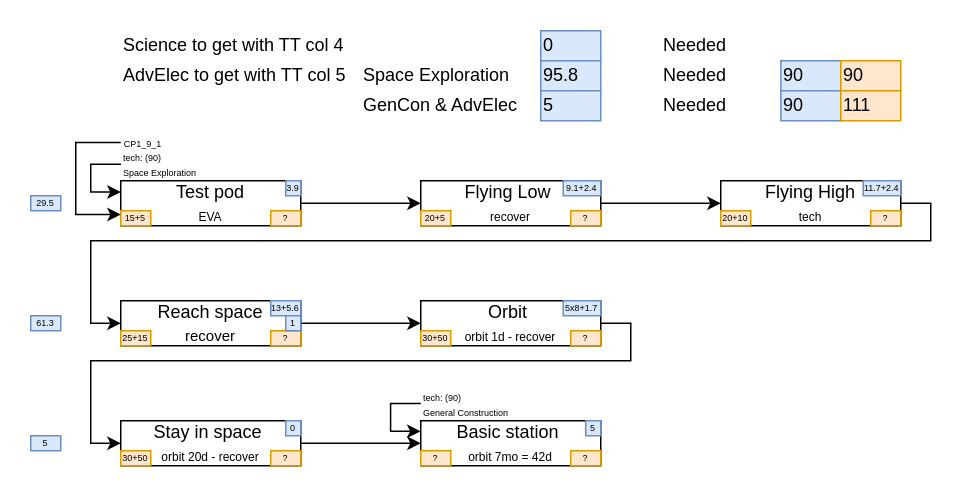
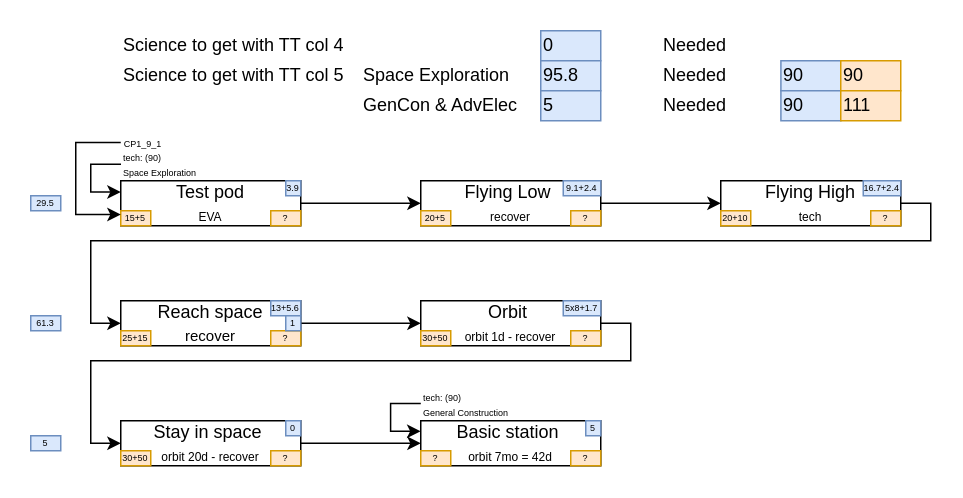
  <mxCell id="0" />
  <mxCell id="1" parent="0" />
  <mxCell id="2" style="edgeStyle=orthogonalEdgeStyle;rounded=0;orthogonalLoop=1;jettySize=auto;html=1;exitX=1;exitY=0.5;exitDx=0;exitDy=0;entryX=0;entryY=0.5;entryDx=0;entryDy=0;" parent="1" source="3" target="6" edge="1"><mxGeometry relative="1" as="geometry"><mxPoint x="250" y="135.143" as="targetPoint" /></mxGeometry></mxCell>
  <mxCell id="3" value="Test pod&lt;br&gt;&lt;span style=&quot;font-size: 8px&quot;&gt;EVA&lt;/span&gt;" style="rounded=0;whiteSpace=wrap;html=1;" parent="1" vertex="1"><mxGeometry x="80" y="120" width="120" height="30" as="geometry" /></mxCell>
  <mxCell id="4" value="15+5" style="text;html=1;strokeColor=#d79b00;fillColor=#ffe6cc;align=center;verticalAlign=middle;whiteSpace=wrap;rounded=0;fontSize=6;" parent="1" vertex="1"><mxGeometry x="80" y="140" width="20" height="10" as="geometry" /></mxCell>
  <mxCell id="5" style="edgeStyle=orthogonalEdgeStyle;rounded=0;orthogonalLoop=1;jettySize=auto;html=1;exitX=1;exitY=0.5;exitDx=0;exitDy=0;entryX=0;entryY=0.5;entryDx=0;entryDy=0;" parent="1" source="6" target="9" edge="1"><mxGeometry relative="1" as="geometry" /></mxCell>
  <mxCell id="6" value="Flying Low&amp;nbsp;&lt;br&gt;&lt;span style=&quot;font-size: 8px&quot;&gt;recover&lt;/span&gt;" style="rounded=0;whiteSpace=wrap;html=1;" parent="1" vertex="1"><mxGeometry x="280" y="120" width="120" height="30" as="geometry" /></mxCell>
  <mxCell id="7" value="20+5" style="text;html=1;strokeColor=#d79b00;fillColor=#ffe6cc;align=center;verticalAlign=middle;whiteSpace=wrap;rounded=0;fontSize=6;" parent="1" vertex="1"><mxGeometry x="280" y="140" width="20" height="10" as="geometry" /></mxCell>
  <mxCell id="8" style="edgeStyle=orthogonalEdgeStyle;rounded=0;orthogonalLoop=1;jettySize=auto;html=1;exitX=1;exitY=0.5;exitDx=0;exitDy=0;entryX=0;entryY=0.5;entryDx=0;entryDy=0;" parent="1" source="9" target="17" edge="1"><mxGeometry relative="1" as="geometry"><mxPoint x="680" y="135" as="targetPoint" /><Array as="points"><mxPoint x="620" y="135" /><mxPoint x="620" y="160" /><mxPoint x="60" y="160" /><mxPoint x="60" y="215" /></Array></mxGeometry></mxCell>
  <mxCell id="9" value="Flying High&lt;br&gt;&lt;span style=&quot;font-size: 8px&quot;&gt;tech&lt;/span&gt;" style="rounded=0;whiteSpace=wrap;html=1;" parent="1" vertex="1"><mxGeometry x="480" y="120" width="120" height="30" as="geometry" /></mxCell>
  <mxCell id="10" value="20+10" style="text;html=1;strokeColor=#d79b00;fillColor=#ffe6cc;align=center;verticalAlign=middle;whiteSpace=wrap;rounded=0;fontSize=6;" parent="1" vertex="1"><mxGeometry x="480" y="140" width="20" height="10" as="geometry" /></mxCell>
  <mxCell id="11" value="?" style="text;html=1;strokeColor=#d79b00;fillColor=#ffe6cc;align=center;verticalAlign=middle;whiteSpace=wrap;rounded=0;fontSize=6;" parent="1" vertex="1"><mxGeometry x="380" y="140" width="20" height="10" as="geometry" /></mxCell>
  <mxCell id="12" style="edgeStyle=orthogonalEdgeStyle;rounded=0;orthogonalLoop=1;jettySize=auto;html=1;exitX=0;exitY=0.5;exitDx=0;exitDy=0;entryX=0;entryY=0.25;entryDx=0;entryDy=0;" parent="1" source="13" target="3" edge="1"><mxGeometry relative="1" as="geometry"><Array as="points"><mxPoint x="60" y="109" /><mxPoint x="60" y="128" /></Array><mxPoint x="70" y="128" as="targetPoint" /></mxGeometry></mxCell>
  <mxCell id="13" value="&lt;font style=&quot;line-height: 100% ; font-size: 6px&quot;&gt;&lt;font style=&quot;font-size: 6px&quot;&gt;tech: (90)&lt;br&gt;&lt;/font&gt;Space Exploration&lt;br&gt;&lt;/font&gt;" style="text;html=1;align=left;verticalAlign=middle;whiteSpace=wrap;rounded=0;fontSize=8;spacing=2;" parent="1" vertex="1"><mxGeometry x="80.17" y="99" width="60.09" height="20" as="geometry" /></mxCell>
  <mxCell id="14" style="edgeStyle=orthogonalEdgeStyle;rounded=0;orthogonalLoop=1;jettySize=auto;html=1;exitX=0;exitY=0.5;exitDx=0;exitDy=0;entryX=0;entryY=0.75;entryDx=0;entryDy=0;" parent="1" source="15" target="3" edge="1"><mxGeometry relative="1" as="geometry"><mxPoint x="70" y="143" as="targetPoint" /><Array as="points"><mxPoint x="50" y="95" /><mxPoint x="50" y="142" /></Array></mxGeometry></mxCell>
  <mxCell id="15" value="&lt;font style=&quot;font-size: 6px&quot;&gt;CP1_9_1&lt;/font&gt;" style="text;html=1;strokeColor=none;fillColor=none;align=center;verticalAlign=middle;whiteSpace=wrap;rounded=0;fontSize=8;" parent="1" vertex="1"><mxGeometry x="80" y="90" width="30" height="9" as="geometry" /></mxCell>
  <mxCell id="16" style="edgeStyle=orthogonalEdgeStyle;rounded=0;orthogonalLoop=1;jettySize=auto;html=1;exitX=1;exitY=0.5;exitDx=0;exitDy=0;entryX=0;entryY=0.5;entryDx=0;entryDy=0;" parent="1" source="17" target="27" edge="1"><mxGeometry relative="1" as="geometry" /></mxCell>
  <mxCell id="17" value="Reach space&lt;br style=&quot;font-size: 8px&quot;&gt;&lt;font size=&quot;1&quot;&gt;recover&lt;/font&gt;" style="rounded=0;whiteSpace=wrap;html=1;" parent="1" vertex="1"><mxGeometry x="80" y="200" width="120" height="30" as="geometry" /></mxCell>
  <mxCell id="18" value="25+15" style="text;html=1;strokeColor=#d79b00;fillColor=#ffe6cc;align=center;verticalAlign=middle;whiteSpace=wrap;rounded=0;fontSize=6;" parent="1" vertex="1"><mxGeometry x="80" y="220" width="20" height="10" as="geometry" /></mxCell>
  <mxCell id="19" value="?" style="text;html=1;strokeColor=#d79b00;fillColor=#ffe6cc;align=center;verticalAlign=middle;whiteSpace=wrap;rounded=0;fontSize=6;" parent="1" vertex="1"><mxGeometry x="180" y="220" width="20" height="10" as="geometry" /></mxCell>
  <mxCell id="20" value="9.1+2.4" style="text;html=1;strokeColor=#6c8ebf;fillColor=#dae8fc;align=center;verticalAlign=middle;whiteSpace=wrap;rounded=0;fontSize=6;" parent="1" vertex="1"><mxGeometry x="375" y="120" width="25" height="10" as="geometry" /></mxCell>
  <mxCell id="21" value="?" style="text;html=1;strokeColor=#d79b00;fillColor=#ffe6cc;align=center;verticalAlign=middle;whiteSpace=wrap;rounded=0;fontSize=6;" parent="1" vertex="1"><mxGeometry x="180" y="140" width="20" height="10" as="geometry" /></mxCell>
  <mxCell id="22" value="3.9" style="text;html=1;strokeColor=#6c8ebf;fillColor=#dae8fc;align=center;verticalAlign=middle;whiteSpace=wrap;rounded=0;fontSize=6;" parent="1" vertex="1"><mxGeometry x="190" y="120" width="10" height="10" as="geometry" /></mxCell>
  <mxCell id="23" value="?" style="text;html=1;strokeColor=#d79b00;fillColor=#ffe6cc;align=center;verticalAlign=middle;whiteSpace=wrap;rounded=0;fontSize=6;" parent="1" vertex="1"><mxGeometry x="580" y="140" width="20" height="10" as="geometry" /></mxCell>
- <mxCell id="24" value="11.7+2.4" style="text;html=1;strokeColor=#6c8ebf;fillColor=#dae8fc;align=center;verticalAlign=middle;whiteSpace=wrap;rounded=0;fontSize=6;" parent="1" vertex="1"><mxGeometry x="575" y="120" width="25" height="10" as="geometry" /></mxCell>
+ <mxCell id="24" value="16.7+2.4" style="text;html=1;strokeColor=#6c8ebf;fillColor=#dae8fc;align=center;verticalAlign=middle;whiteSpace=wrap;rounded=0;fontSize=6;" parent="1" vertex="1"><mxGeometry x="575" y="120" width="25" height="10" as="geometry" /></mxCell>
  <mxCell id="25" value="13+5.6" style="text;html=1;strokeColor=#6c8ebf;fillColor=#dae8fc;align=center;verticalAlign=middle;whiteSpace=wrap;rounded=0;fontSize=6;" parent="1" vertex="1"><mxGeometry x="180" y="200" width="20" height="10" as="geometry" /></mxCell>
  <mxCell id="26" style="edgeStyle=orthogonalEdgeStyle;rounded=0;orthogonalLoop=1;jettySize=auto;html=1;exitX=1;exitY=0.5;exitDx=0;exitDy=0;entryX=0;entryY=0.5;entryDx=0;entryDy=0;" parent="1" source="27" target="32" edge="1"><mxGeometry relative="1" as="geometry"><Array as="points"><mxPoint x="420" y="215" /><mxPoint x="420" y="240" /><mxPoint x="60" y="240" /><mxPoint x="60" y="295" /></Array></mxGeometry></mxCell>
  <mxCell id="27" value="Orbit&amp;nbsp;&lt;br&gt;&lt;span style=&quot;font-size: 8px&quot;&gt;orbit 1d - recover&lt;/span&gt;" style="rounded=0;whiteSpace=wrap;html=1;" parent="1" vertex="1"><mxGeometry x="280" y="200" width="120" height="30" as="geometry" /></mxCell>
  <mxCell id="28" value="30+50" style="text;html=1;strokeColor=#d79b00;fillColor=#ffe6cc;align=center;verticalAlign=middle;whiteSpace=wrap;rounded=0;fontSize=6;" parent="1" vertex="1"><mxGeometry x="280" y="220" width="20" height="10" as="geometry" /></mxCell>
  <mxCell id="29" value="?" style="text;html=1;strokeColor=#d79b00;fillColor=#ffe6cc;align=center;verticalAlign=middle;whiteSpace=wrap;rounded=0;fontSize=6;" parent="1" vertex="1"><mxGeometry x="380" y="220" width="20" height="10" as="geometry" /></mxCell>
  <mxCell id="30" value="5x8+1.7" style="text;html=1;strokeColor=#6c8ebf;fillColor=#dae8fc;align=center;verticalAlign=middle;whiteSpace=wrap;rounded=0;fontSize=6;" parent="1" vertex="1"><mxGeometry x="375" y="200" width="25" height="10" as="geometry" /></mxCell>
  <mxCell id="31" style="edgeStyle=orthogonalEdgeStyle;rounded=0;orthogonalLoop=1;jettySize=auto;html=1;exitX=1;exitY=0.5;exitDx=0;exitDy=0;entryX=0;entryY=0.5;entryDx=0;entryDy=0;" parent="1" source="32" target="36" edge="1"><mxGeometry relative="1" as="geometry" /></mxCell>
  <mxCell id="32" value="Stay in space&amp;nbsp;&lt;br&gt;&lt;span style=&quot;font-size: 8px&quot;&gt;orbit 20d - recover&lt;/span&gt;" style="rounded=0;whiteSpace=wrap;html=1;" parent="1" vertex="1"><mxGeometry x="80" y="280" width="120" height="30" as="geometry" /></mxCell>
  <mxCell id="33" value="30+50" style="text;html=1;strokeColor=#d79b00;fillColor=#ffe6cc;align=center;verticalAlign=middle;whiteSpace=wrap;rounded=0;fontSize=6;" parent="1" vertex="1"><mxGeometry x="80" y="300" width="20" height="10" as="geometry" /></mxCell>
  <mxCell id="34" value="?" style="text;html=1;strokeColor=#d79b00;fillColor=#ffe6cc;align=center;verticalAlign=middle;whiteSpace=wrap;rounded=0;fontSize=6;" parent="1" vertex="1"><mxGeometry x="180" y="300" width="20" height="10" as="geometry" /></mxCell>
  <mxCell id="35" value="0" style="text;html=1;strokeColor=#6c8ebf;fillColor=#dae8fc;align=center;verticalAlign=middle;whiteSpace=wrap;rounded=0;fontSize=6;" parent="1" vertex="1"><mxGeometry x="190" y="280" width="10" height="10" as="geometry" /></mxCell>
  <mxCell id="36" value="Basic station&amp;nbsp;&lt;br&gt;&lt;span style=&quot;font-size: 8px&quot;&gt;orbit 7mo = 42d&lt;/span&gt;" style="rounded=0;whiteSpace=wrap;html=1;" parent="1" vertex="1"><mxGeometry x="280" y="280" width="120" height="30" as="geometry" /></mxCell>
  <mxCell id="37" value="?" style="text;html=1;strokeColor=#d79b00;fillColor=#ffe6cc;align=center;verticalAlign=middle;whiteSpace=wrap;rounded=0;fontSize=6;" parent="1" vertex="1"><mxGeometry x="280" y="300" width="20" height="10" as="geometry" /></mxCell>
  <mxCell id="38" value="?" style="text;html=1;strokeColor=#d79b00;fillColor=#ffe6cc;align=center;verticalAlign=middle;whiteSpace=wrap;rounded=0;fontSize=6;" parent="1" vertex="1"><mxGeometry x="380" y="300" width="20" height="10" as="geometry" /></mxCell>
  <mxCell id="39" value="5" style="text;html=1;strokeColor=#6c8ebf;fillColor=#dae8fc;align=center;verticalAlign=middle;whiteSpace=wrap;rounded=0;fontSize=6;" parent="1" vertex="1"><mxGeometry x="390" y="280" width="10" height="10" as="geometry" /></mxCell>
  <mxCell id="40" value="Science to get with TT col 4" style="text;html=1;strokeColor=none;fillColor=none;align=left;verticalAlign=middle;whiteSpace=wrap;rounded=0;fontColor=#000000;" parent="1" vertex="1"><mxGeometry x="80" y="20" width="160" height="20" as="geometry" /></mxCell>
  <mxCell id="41" value="0" style="text;html=1;strokeColor=#6c8ebf;fillColor=#dae8fc;align=left;verticalAlign=middle;whiteSpace=wrap;rounded=0;" parent="1" vertex="1"><mxGeometry x="360" y="20" width="40" height="20" as="geometry" /></mxCell>
- <mxCell id="42" value="AdvElec to get with TT col 5" style="text;html=1;strokeColor=none;fillColor=none;align=left;verticalAlign=middle;whiteSpace=wrap;rounded=0;fontColor=#000000;" parent="1" vertex="1"><mxGeometry x="80.17" y="40" width="160" height="20" as="geometry" /></mxCell>
+ <mxCell id="42" value="Science to get with TT col 5" style="text;html=1;strokeColor=none;fillColor=none;align=left;verticalAlign=middle;whiteSpace=wrap;rounded=0;fontColor=#000000;" parent="1" vertex="1"><mxGeometry x="80.17" y="40" width="160" height="20" as="geometry" /></mxCell>
  <mxCell id="43" value="95.8" style="text;html=1;strokeColor=#6c8ebf;fillColor=#dae8fc;align=left;verticalAlign=middle;whiteSpace=wrap;rounded=0;" parent="1" vertex="1"><mxGeometry x="360" y="40" width="40" height="20" as="geometry" /></mxCell>
  <mxCell id="44" value="Needed" style="text;html=1;strokeColor=none;fillColor=none;align=left;verticalAlign=middle;whiteSpace=wrap;rounded=0;fontColor=#000000;" parent="1" vertex="1"><mxGeometry x="440" y="20" width="80" height="20" as="geometry" /></mxCell>
  <mxCell id="45" value="Needed" style="text;html=1;strokeColor=none;fillColor=none;align=left;verticalAlign=middle;whiteSpace=wrap;rounded=0;fontColor=#000000;" parent="1" vertex="1"><mxGeometry x="440.1" y="40" width="80" height="20" as="geometry" /></mxCell>
  <mxCell id="46" value="90" style="text;html=1;strokeColor=#6c8ebf;fillColor=#dae8fc;align=left;verticalAlign=middle;whiteSpace=wrap;rounded=0;" parent="1" vertex="1"><mxGeometry x="520.1" y="40" width="40" height="20" as="geometry" /></mxCell>
  <mxCell id="47" value="1" style="text;html=1;strokeColor=#6c8ebf;fillColor=#dae8fc;align=center;verticalAlign=middle;whiteSpace=wrap;rounded=0;fontSize=6;" parent="1" vertex="1"><mxGeometry x="190" y="210" width="10" height="10" as="geometry" /></mxCell>
  <mxCell id="48" value="61.3" style="text;html=1;strokeColor=#6c8ebf;fillColor=#dae8fc;align=center;verticalAlign=middle;whiteSpace=wrap;rounded=0;fontSize=6;" parent="1" vertex="1"><mxGeometry x="20" y="210" width="20" height="10" as="geometry" /></mxCell>
  <mxCell id="49" value="29.5" style="text;html=1;strokeColor=#6c8ebf;fillColor=#dae8fc;align=center;verticalAlign=middle;whiteSpace=wrap;rounded=0;fontSize=6;" parent="1" vertex="1"><mxGeometry x="20" y="130" width="20" height="10" as="geometry" /></mxCell>
  <mxCell id="50" value="5" style="text;html=1;strokeColor=#6c8ebf;fillColor=#dae8fc;align=center;verticalAlign=middle;whiteSpace=wrap;rounded=0;fontSize=6;" parent="1" vertex="1"><mxGeometry x="20" y="290" width="20" height="10" as="geometry" /></mxCell>
  <mxCell id="51" value="Space Exploration" style="text;html=1;strokeColor=none;fillColor=none;align=left;verticalAlign=middle;whiteSpace=wrap;rounded=0;fontColor=#000000;" parent="1" vertex="1"><mxGeometry x="240" y="40" width="120" height="20" as="geometry" /></mxCell>
  <mxCell id="52" value="90" style="text;html=1;strokeColor=#d79b00;fillColor=#ffe6cc;align=left;verticalAlign=middle;whiteSpace=wrap;rounded=0;" parent="1" vertex="1"><mxGeometry x="560" y="40" width="40" height="20" as="geometry" /></mxCell>
  <mxCell id="53" value="GenCon &amp;amp; AdvElec" style="text;html=1;strokeColor=none;fillColor=none;align=left;verticalAlign=middle;whiteSpace=wrap;rounded=0;fontColor=#000000;" parent="1" vertex="1"><mxGeometry x="240.17" y="60" width="120" height="20" as="geometry" /></mxCell>
  <mxCell id="54" value="5" style="text;html=1;strokeColor=#6c8ebf;fillColor=#dae8fc;align=left;verticalAlign=middle;whiteSpace=wrap;rounded=0;" parent="1" vertex="1"><mxGeometry x="360" y="60" width="40" height="20" as="geometry" /></mxCell>
  <mxCell id="55" value="90" style="text;html=1;strokeColor=#6c8ebf;fillColor=#dae8fc;align=left;verticalAlign=middle;whiteSpace=wrap;rounded=0;" parent="1" vertex="1"><mxGeometry x="520.1" y="60" width="40" height="20" as="geometry" /></mxCell>
  <mxCell id="56" value="111" style="text;html=1;strokeColor=#d79b00;fillColor=#ffe6cc;align=left;verticalAlign=middle;whiteSpace=wrap;rounded=0;" parent="1" vertex="1"><mxGeometry x="560" y="60" width="40" height="20" as="geometry" /></mxCell>
  <mxCell id="57" value="Needed" style="text;html=1;strokeColor=none;fillColor=none;align=left;verticalAlign=middle;whiteSpace=wrap;rounded=0;fontColor=#000000;" parent="1" vertex="1"><mxGeometry x="440.1" y="60" width="80" height="20" as="geometry" /></mxCell>
  <mxCell id="58" style="edgeStyle=orthogonalEdgeStyle;rounded=0;orthogonalLoop=1;jettySize=auto;html=1;exitX=0;exitY=0.5;exitDx=0;exitDy=0;entryX=0;entryY=0.25;entryDx=0;entryDy=0;" edge="1" parent="1" source="59"><mxGeometry relative="1" as="geometry"><Array as="points"><mxPoint x="259.86" y="268.5" /><mxPoint x="259.86" y="287.5" /></Array><mxPoint x="279.86" y="287" as="targetPoint" /></mxGeometry></mxCell>
  <mxCell id="59" value="&lt;font style=&quot;line-height: 100% ; font-size: 6px&quot;&gt;&lt;font style=&quot;font-size: 6px&quot;&gt;tech: (90)&lt;br&gt;&lt;/font&gt;General Construction&lt;br&gt;&lt;/font&gt;" style="text;html=1;align=left;verticalAlign=middle;whiteSpace=wrap;rounded=0;fontSize=8;spacing=2;" vertex="1" parent="1"><mxGeometry x="280.03" y="258.5" width="109.97" height="20" as="geometry" /></mxCell>
